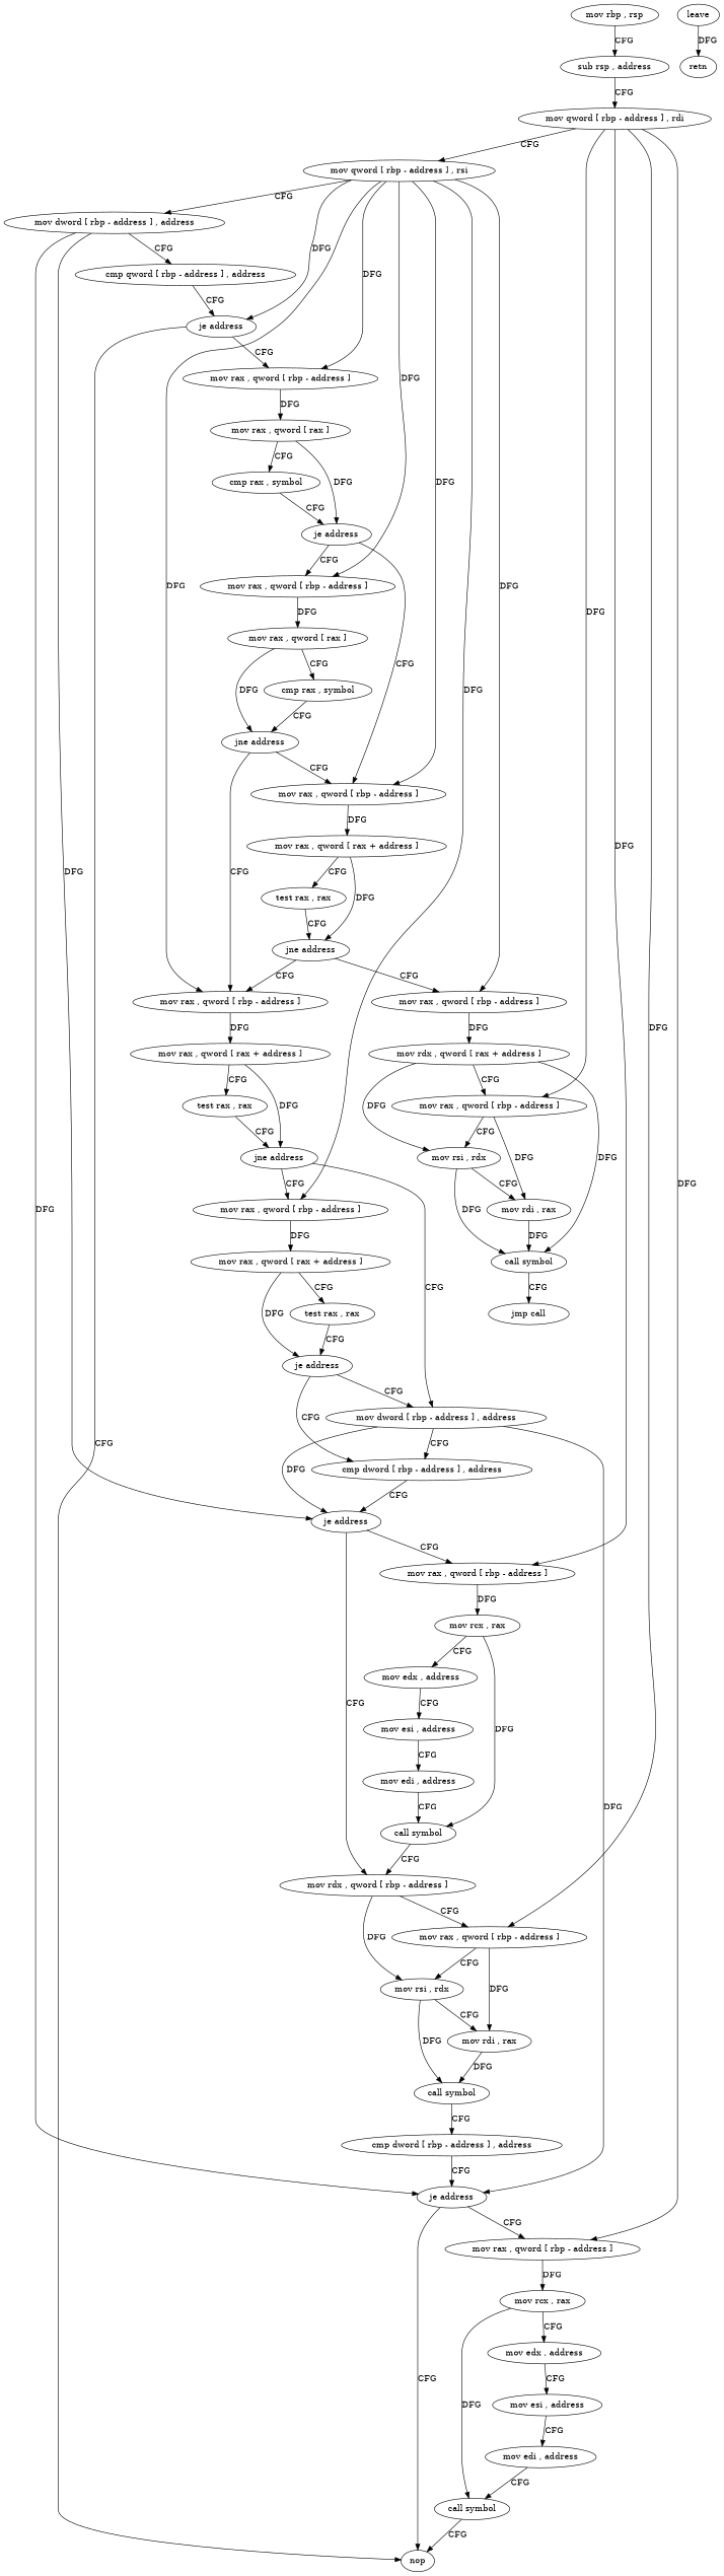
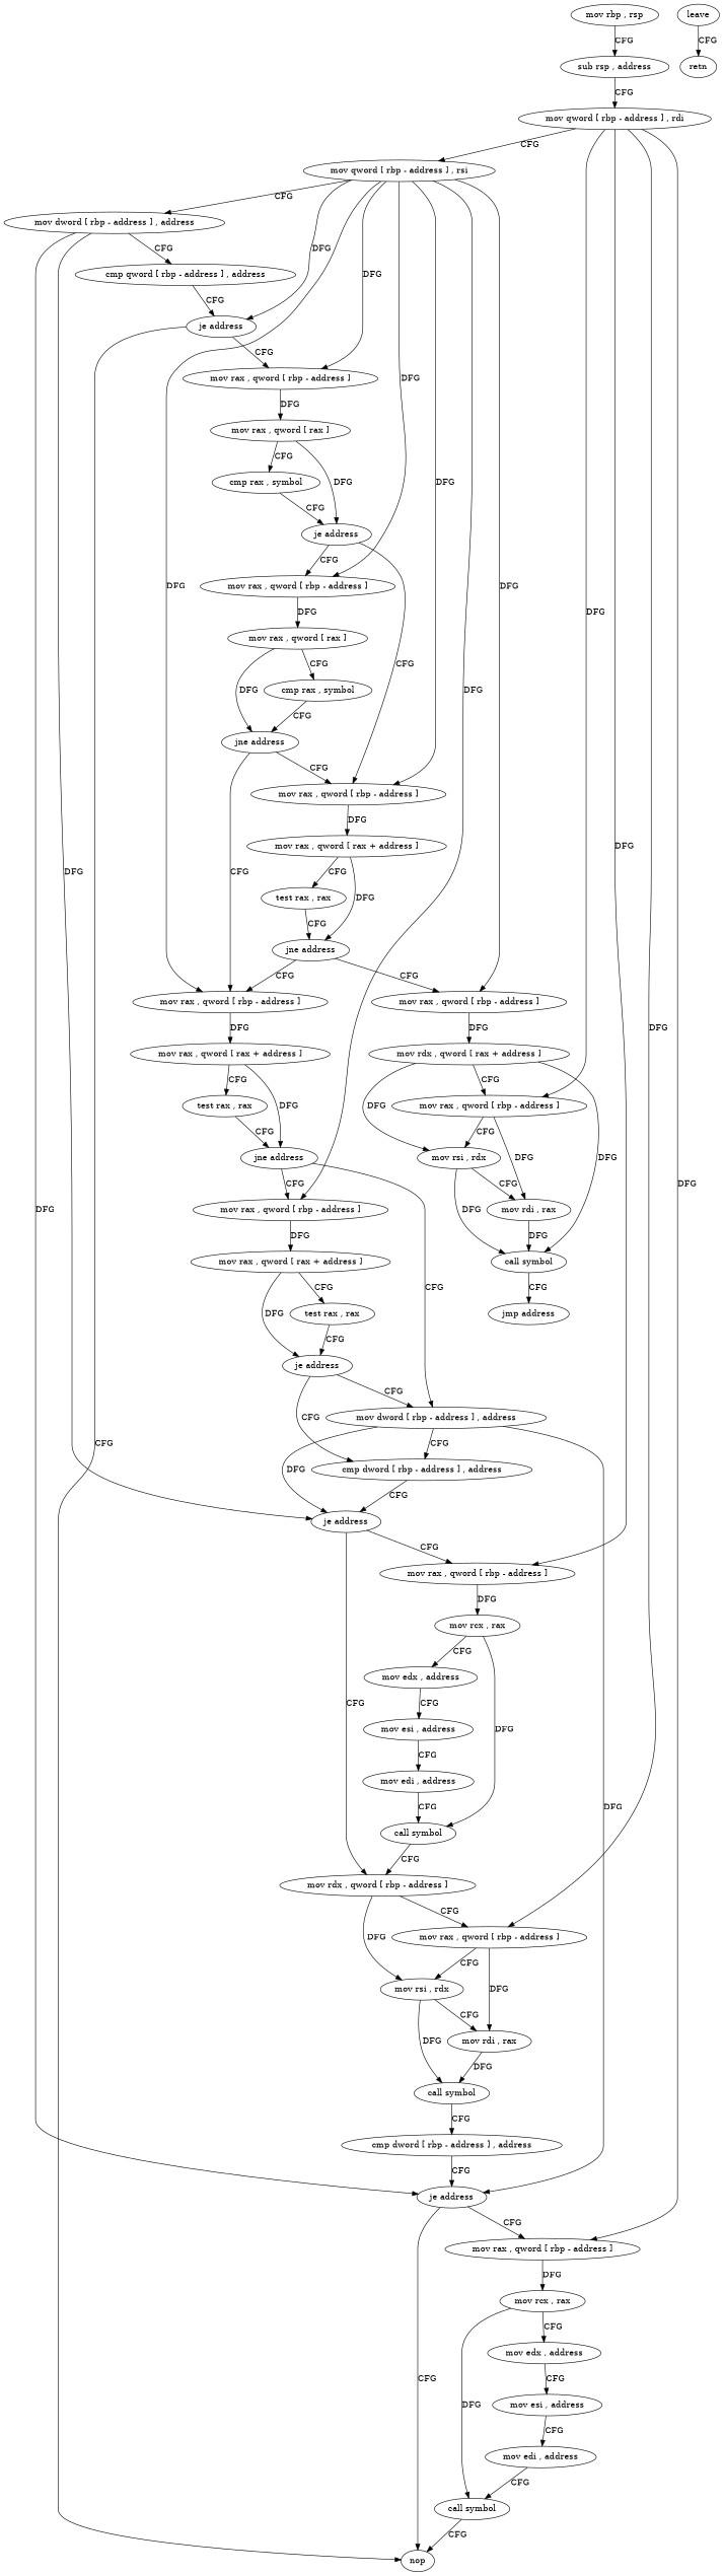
  digraph {
    n1 [label="mov rbp , rsp"]
    n2 [label="sub rsp , address"]
    n3 [label="mov qword [ rbp - address ] , rdi"]
    n4 [label="mov qword [ rbp - address ] , rsi"]
    n5 [label="mov rax , qword [ rbp - address ]"]
    n6 [label="mov rax , qword [ rbp - address ]"]
    n7 [label="mov rax , qword [ rbp - address ]"]
    n8 [label="mov rax , qword [ rbp - address ]"]
    n9 [label="mov dword [ rbp - address ] , address"]
    n10 [label="je address"]
    n11 [label="mov rax , qword [ rbp - address ]"]
    n12 [label="mov rax , qword [ rbp - address ]"]
    n13 [label="mov rax , qword [ rbp - address ]"]
    n14 [label="mov rax , qword [ rbp - address ]"]
    n15 [label="mov rax , qword [ rbp - address ]"]
    n16 [label="mov rax , qword [ rbp - address ]"]
    n17 [label="mov rsi , rdx"]
    n18 [label="mov rdi , rax"]
    n19 [label="mov rsi , rdx"]
    n20 [label="mov rdi , rax"]
    n21 [label="mov rcx , rax"]
    n22 [label="mov rcx , rax"]
    n23 [label="cmp qword [ rbp - address ] , address"]
    n24 [label="je address"]
    n25 [label="je address"]
    n26 [label=nop]
    n27 [label="mov rax , qword [ rax ]"]
    n28 [label="mov rax , qword [ rax + address ]"]
    n29 [label="mov rax , qword [ rax ]"]
    n30 [label="mov rax , qword [ rax + address ]"]
    n31 [label="mov rdx , qword [ rax + address ]"]
    n32 [label="mov rax , qword [ rax + address ]"]
    n33 [label="mov rdx , qword [ rbp - address ]"]
    n34 [label=leave]
    n35 [label=retn]
    n36 [label="cmp rax , symbol"]
    n37 [label="je address"]
    n38 [label="test rax , rax"]
    n39 [label="jne address"]
    n40 [label="cmp rax , symbol"]
    n41 [label="jne address"]
    n42 [label="test rax , rax"]
    n43 [label="jne address"]
    n44 [label="call symbol"]
    n45 [label="mov dword [ rbp - address ] , address"]
    n46 [label="cmp dword [ rbp - address ] , address"]
    n47 [label="test rax , rax"]
    n48 [label="je address"]
-   n49 [label="jmp call"]
+   n49 [label="jmp address"]
    n50 [label="call symbol"]
    n51 [label="cmp dword [ rbp - address ] , address"]
    n52 [label="mov edx , address"]
    n53 [label="call symbol"]
    n54 [label="mov edx , address"]
    n55 [label="call symbol"]
    n56 [label="mov esi , address"]
    n57 [label="mov edi , address"]
    n58 [label="mov esi , address"]
    n59 [label="mov edi , address"]
    n1 -> n2 [label=CFG]
    n2 -> n3 [label=CFG]
    n3 -> n4 [label=CFG]
    n3 -> n5 [label=DFG]
    n3 -> n6 [label=DFG]
    n3 -> n7 [label=DFG]
    n3 -> n8 [label=DFG]
    n4 -> n9 [label=CFG]
    n4 -> n10 [label=DFG]
    n4 -> n11 [label=DFG]
    n4 -> n12 [label=DFG]
    n4 -> n13 [label=DFG]
    n4 -> n14 [label=DFG]
    n4 -> n15 [label=DFG]
    n4 -> n16 [label=DFG]
    n5 -> n17 [label=CFG]
    n5 -> n18 [label=DFG]
    n6 -> n19 [label=CFG]
    n6 -> n20 [label=DFG]
    n7 -> n21 [label=DFG]
    n8 -> n22 [label=DFG]
    n9 -> n23 [label=CFG]
    n9 -> n24 [label=DFG]
    n9 -> n25 [label=DFG]
    n10 -> n11 [label=CFG]
    n10 -> n26 [label=CFG]
    n11 -> n27 [label=DFG]
    n12 -> n28 [label=DFG]
    n13 -> n29 [label=DFG]
    n14 -> n30 [label=DFG]
    n15 -> n31 [label=DFG]
    n16 -> n32 [label=DFG]
    n17 -> n18 [label=CFG]
    n17 -> n44 [label=DFG]
    n18 -> n44 [label=DFG]
    n19 -> n20 [label=CFG]
    n19 -> n50 [label=DFG]
    n20 -> n50 [label=DFG]
    n21 -> n52 [label=CFG]
    n21 -> n53 [label=DFG]
    n22 -> n54 [label=CFG]
    n22 -> n55 [label=DFG]
    n23 -> n10 [label=CFG]
    n24 -> n7 [label=CFG]
    n24 -> n26 [label=CFG]
    n25 -> n8 [label=CFG]
    n25 -> n33 [label=CFG]
    n27 -> n36 [label=CFG]
    n27 -> n37 [label=DFG]
    n28 -> n38 [label=CFG]
    n28 -> n39 [label=DFG]
    n29 -> n40 [label=CFG]
    n29 -> n41 [label=DFG]
    n30 -> n42 [label=CFG]
    n30 -> n43 [label=DFG]
    n31 -> n5 [label=CFG]
    n31 -> n17 [label=DFG]
    n31 -> n44 [label=DFG]
    n32 -> n47 [label=CFG]
    n32 -> n48 [label=DFG]
    n33 -> n6 [label=CFG]
    n33 -> n19 [label=DFG]
-   n34 -> n35 [label=DFG]
+   n34 -> n35 [label=CFG]
    n36 -> n37 [label=CFG]
    n37 -> n12 [label=CFG]
    n37 -> n13 [label=CFG]
    n38 -> n39 [label=CFG]
    n39 -> n14 [label=CFG]
    n39 -> n15 [label=CFG]
    n40 -> n41 [label=CFG]
    n41 -> n12 [label=CFG]
    n41 -> n14 [label=CFG]
    n42 -> n43 [label=CFG]
    n43 -> n16 [label=CFG]
    n43 -> n45 [label=CFG]
    n44 -> n49 [label=CFG]
    n45 -> n24 [label=DFG]
    n45 -> n25 [label=DFG]
    n45 -> n46 [label=CFG]
    n46 -> n25 [label=CFG]
    n47 -> n48 [label=CFG]
    n48 -> n45 [label=CFG]
    n48 -> n46 [label=CFG]
    n50 -> n51 [label=CFG]
    n51 -> n24 [label=CFG]
    n52 -> n58 [label=CFG]
    n53 -> n26 [label=CFG]
    n54 -> n56 [label=CFG]
    n55 -> n33 [label=CFG]
    n56 -> n57 [label=CFG]
    n57 -> n55 [label=CFG]
    n58 -> n59 [label=CFG]
    n59 -> n53 [label=CFG]
  }
